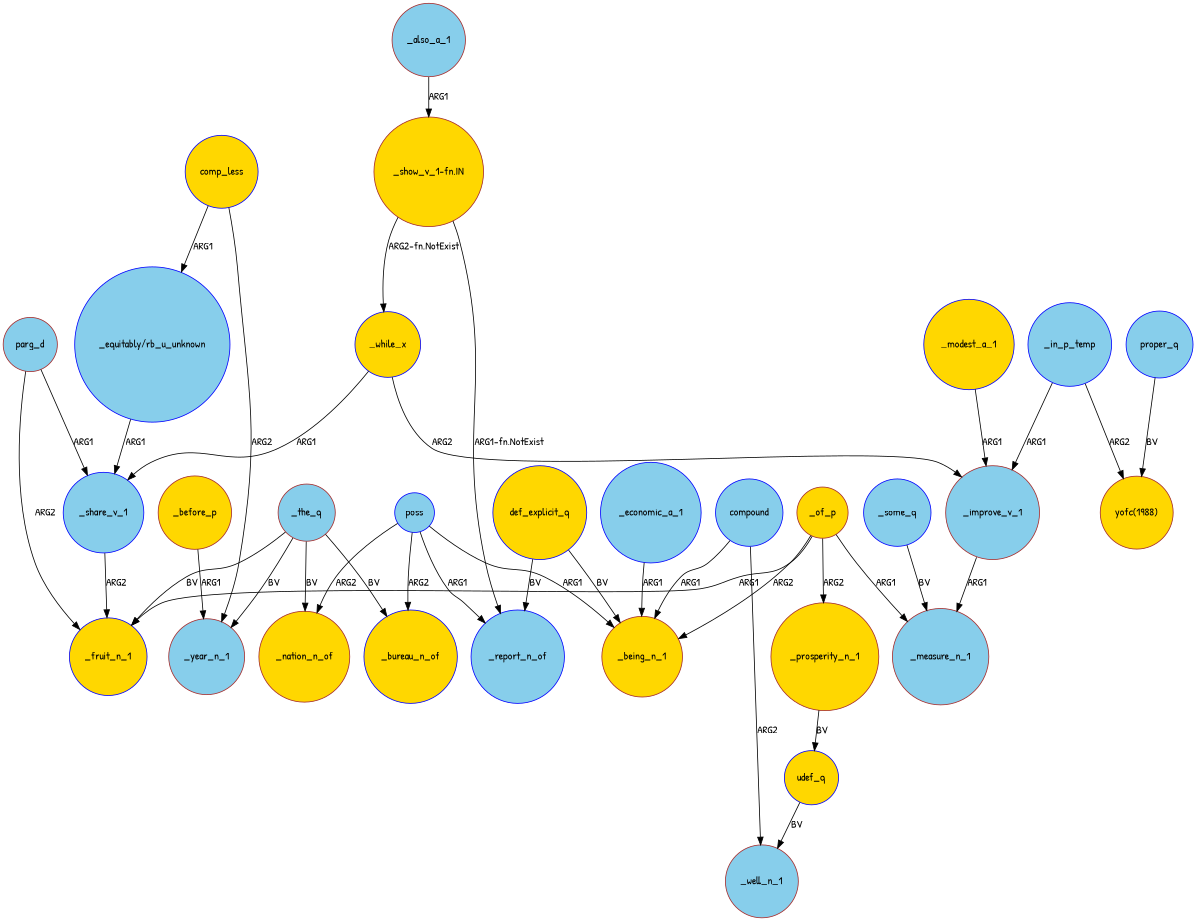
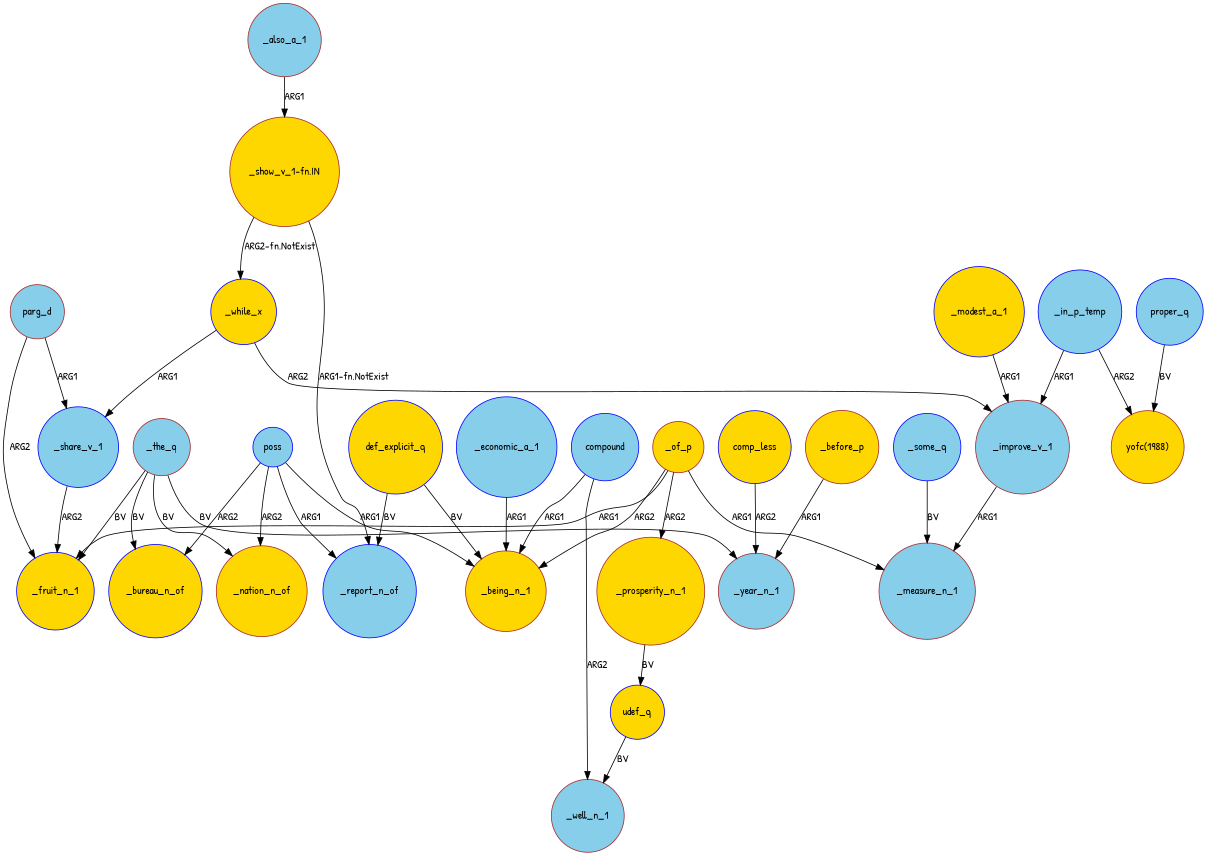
  digraph {
    fontname="Patrick Hand"
    node [color=blue fillcolor=skyblue fontname="Patrick Hand" shape=circle style=filled]
    edge [fontname="Patrick Hand"]
-   "_equitably/rb_u_unknown"
    _share_v_1
    _fruit_n_1 [fillcolor=gold]
    _being_n_1 [color=brown fillcolor=gold]
    _economic_a_1
    parg_d [color=brown]
    _before_p [color=brown fillcolor=gold]
    _year_n_1 [color=brown]
    def_explicit_q [fillcolor=gold]
    _report_n_of
    udef_q [fillcolor=gold]
    _well_n_1 [color=brown]
    _prosperity_n_1 [color=brown fillcolor=gold]
    poss
    _bureau_n_of [fillcolor=gold]
    _nation_n_of [color=brown fillcolor=gold]
    _measure_n_1 [color=brown]
    _some_q
    compound
    "_show_v_1-fn.IN" [color=brown fillcolor=gold]
    _while_x [fillcolor=gold]
    _improve_v_1 [color=brown]
    _of_p [color=brown fillcolor=gold]
    _the_q [color=brown]
    "yofc(1988)" [color=brown fillcolor=gold]
    proper_q
    comp_less [fillcolor=gold]
    _also_a_1 [color=brown]
    _modest_a_1 [fillcolor=gold]
    _in_p_temp
-   "_equitably/rb_u_unknown" -> _share_v_1 [label=ARG1]
    _share_v_1 -> _fruit_n_1 [label=ARG2]
    _economic_a_1 -> _being_n_1 [label=ARG1]
    parg_d -> _share_v_1 [label=ARG1]
    parg_d -> _fruit_n_1 [label=ARG2]
    _before_p -> _year_n_1 [label=ARG1]
    def_explicit_q -> _being_n_1 [label=BV]
    def_explicit_q -> _report_n_of [label=BV]
    udef_q -> _well_n_1 [label=BV]
    _prosperity_n_1 -> udef_q [label=BV]
    poss -> _being_n_1 [label=ARG1]
    poss -> _report_n_of [label=ARG1]
    poss -> _bureau_n_of [label=ARG2]
    poss -> _nation_n_of [label=ARG2]
    _some_q -> _measure_n_1 [label=BV]
    compound -> _being_n_1 [label=ARG1]
    compound -> _well_n_1 [label=ARG2]
    "_show_v_1-fn.IN" -> _report_n_of [label="ARG1-fn.NotExist"]
    "_show_v_1-fn.IN" -> _while_x [label="ARG2-fn.NotExist"]
    _while_x -> _share_v_1 [label=ARG1]
    _while_x -> _improve_v_1 [label=ARG2]
    _improve_v_1 -> _measure_n_1 [label=ARG1]
    _of_p -> _fruit_n_1 [label=ARG1]
    _of_p -> _being_n_1 [label=ARG2]
    _of_p -> _prosperity_n_1 [label=ARG2]
    _of_p -> _measure_n_1 [label=ARG1]
    _the_q -> _fruit_n_1 [label=BV]
    _the_q -> _year_n_1 [label=BV]
    _the_q -> _bureau_n_of [label=BV]
    _the_q -> _nation_n_of [label=BV]
    proper_q -> "yofc(1988)" [label=BV]
-   comp_less -> "_equitably/rb_u_unknown" [label=ARG1]
    comp_less -> _year_n_1 [label=ARG2]
    _also_a_1 -> "_show_v_1-fn.IN" [label=ARG1]
    _modest_a_1 -> _improve_v_1 [label=ARG1]
    _in_p_temp -> _improve_v_1 [label=ARG1]
    _in_p_temp -> "yofc(1988)" [label=ARG2]
  }
